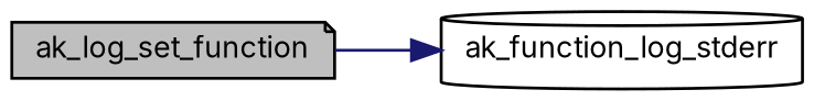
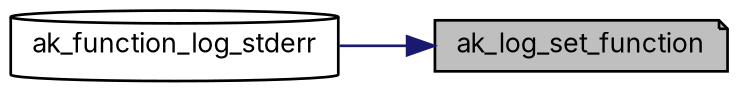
  digraph {
    rankdir=LR
    fontname=Inter
    node [color=black fontname=Inter fontsize=10 style=filled]
    n1 [fillcolor=grey75 fontcolor=black height=0.2 label=ak_log_set_function shape=note width=0.4]
    n2 [fillcolor=white height=0.2 label=ak_function_log_stderr shape=cylinder width=0.4]
-   n1 -> n2 [color=midnightblue fontname=Inter fontsize=10 labelfontname=Helvetica labelfontsize=10 style=solid arrowhead=normal]
+   n2 -> n1 [color=midnightblue fontname=Inter fontsize=10 labelfontname=Helvetica labelfontsize=10 style=solid arrowhead=normal]
  }
